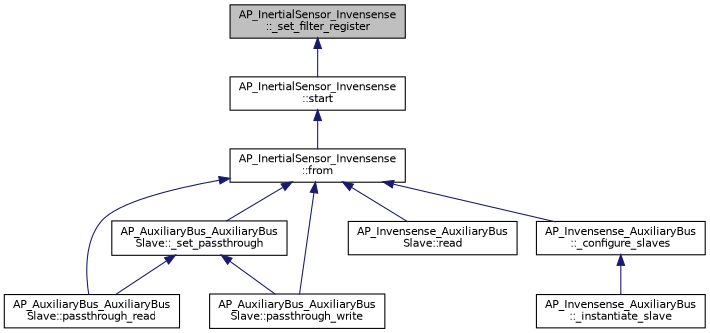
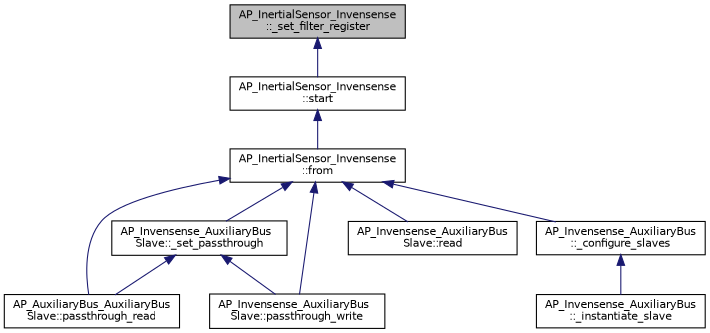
  digraph {
    rankdir=TB
    node [color=black fillcolor=white fontname=Helvetica fontsize=10 shape=record style=filled]
    edge [color=midnightblue dir=back fontname=Helvetica fontsize=10 labelfontname=Helvetica labelfontsize=10 style=solid]
    n1 [fillcolor=grey75 fontcolor=black height=0.2 label="AP_InertialSensor_Invensense\l::_set_filter_register" width=0.4]
    n2 [height=0.2 label="AP_InertialSensor_Invensense\l::start" width=0.4]
    n3 [height=0.2 label="AP_InertialSensor_Invensense\l::from" width=0.4]
-   n4 [height=0.2 label="AP_AuxiliaryBus_AuxiliaryBus\lSlave::_set_passthrough" width=0.4]
+   n4 [height=0.2 label="AP_Invensense_AuxiliaryBus\lSlave::_set_passthrough" width=0.4]
    n5 [height=0.2 label="AP_AuxiliaryBus_AuxiliaryBus\lSlave::passthrough_read" width=0.4]
-   n6 [height=0.2 label="AP_AuxiliaryBus_AuxiliaryBus\lSlave::passthrough_write" width=0.4]
+   n6 [height=0.2 label="AP_Invensense_AuxiliaryBus\lSlave::passthrough_write" width=0.4]
    n7 [height=0.2 label="AP_Invensense_AuxiliaryBus\lSlave::read" width=0.4]
    n8 [height=0.2 label="AP_Invensense_AuxiliaryBus\l::_configure_slaves" width=0.4]
    n9 [height=0.2 label="AP_Invensense_AuxiliaryBus\l::_instantiate_slave" width=0.4]
    n1 -> n2
    n2 -> n3
    n3 -> n4
    n3 -> n5
    n3 -> n6
    n3 -> n7
    n3 -> n8
    n4 -> n5
    n4 -> n6
    n8 -> n9
  }
